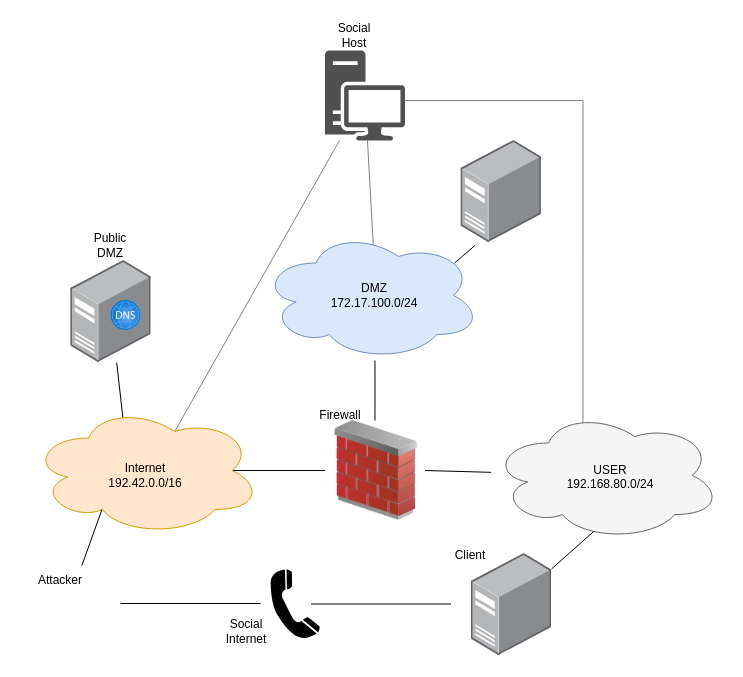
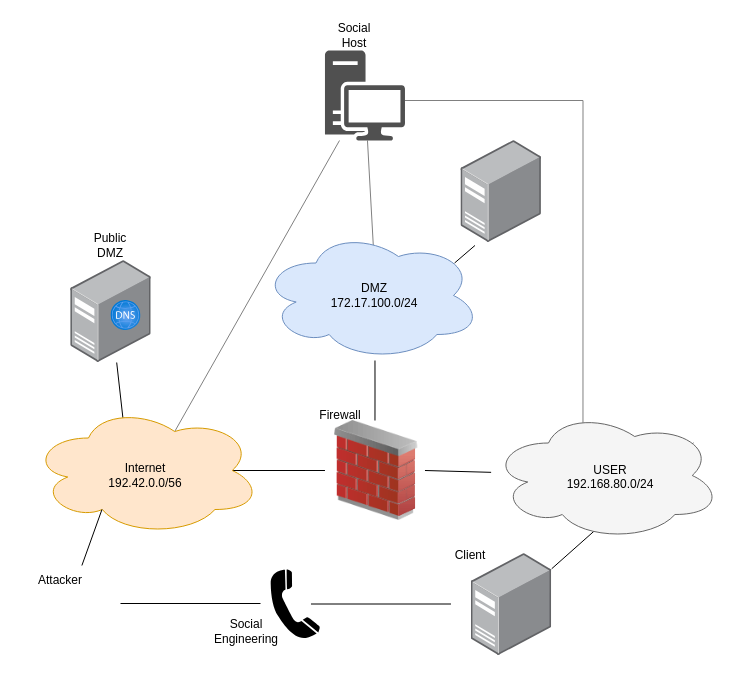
  <mxCell id="0" />
  <mxCell id="1" parent="0" />
  <mxCell id="2" style="rounded=0;orthogonalLoop=1;jettySize=auto;html=1;exitX=1;exitY=0.5;exitDx=0;exitDy=0;endArrow=none;endFill=0;" parent="1" source="4" target="15" edge="1"><mxGeometry relative="1" as="geometry" /></mxCell>
  <mxCell id="3" style="edgeStyle=orthogonalEdgeStyle;rounded=0;orthogonalLoop=1;jettySize=auto;html=1;exitX=0.5;exitY=0;exitDx=0;exitDy=0;endArrow=none;endFill=0;" parent="1" source="4" edge="1"><mxGeometry relative="1" as="geometry"><mxPoint x="374.47" y="360" as="targetPoint" /></mxGeometry></mxCell>
  <mxCell id="4" value="" style="image;html=1;image=img/lib/clip_art/networking/Firewall_02_128x128.png;direction=east;flipH=1;" parent="1" vertex="1"><mxGeometry x="324.47" y="420" width="100" height="100" as="geometry" /></mxCell>
  <mxCell id="5" style="edgeStyle=orthogonalEdgeStyle;rounded=0;orthogonalLoop=1;jettySize=auto;html=1;exitX=0.875;exitY=0.5;exitDx=0;exitDy=0;exitPerimeter=0;endArrow=none;endFill=0;" parent="1" source="9" target="4" edge="1"><mxGeometry relative="1" as="geometry" /></mxCell>
  <mxCell id="6" style="rounded=0;orthogonalLoop=1;jettySize=auto;html=1;exitX=0.4;exitY=0.1;exitDx=0;exitDy=0;exitPerimeter=0;endArrow=none;endFill=0;" parent="1" source="9" target="16" edge="1"><mxGeometry relative="1" as="geometry" /></mxCell>
  <mxCell id="7" style="rounded=0;orthogonalLoop=1;jettySize=auto;html=1;exitX=0.625;exitY=0.2;exitDx=0;exitDy=0;exitPerimeter=0;strokeColor=none;" parent="1" source="9" target="27" edge="1"><mxGeometry relative="1" as="geometry" /></mxCell>
  <mxCell id="8" style="rounded=0;orthogonalLoop=1;jettySize=auto;html=1;exitX=0.625;exitY=0.2;exitDx=0;exitDy=0;exitPerimeter=0;endArrow=none;endFill=0;strokeColor=#808080;" parent="1" source="9" target="27" edge="1"><mxGeometry relative="1" as="geometry" /></mxCell>
  <mxCell id="9" value="" style="ellipse;shape=cloud;whiteSpace=wrap;html=1;fillColor=#ffe6cc;strokeColor=#d79b00;" parent="1" vertex="1"><mxGeometry x="30.47" y="405" width="230" height="130" as="geometry" /></mxCell>
  <mxCell id="10" style="rounded=0;orthogonalLoop=1;jettySize=auto;html=1;exitX=0.5;exitY=0;exitDx=0;exitDy=0;endArrow=none;endFill=0;strokeColor=#808080;" parent="1" source="19" target="27" edge="1"><mxGeometry relative="1" as="geometry" /></mxCell>
  <mxCell id="11" style="rounded=0;orthogonalLoop=1;jettySize=auto;html=1;exitX=0.88;exitY=0.25;exitDx=0;exitDy=0;exitPerimeter=0;entryX=0.174;entryY=1.029;entryDx=0;entryDy=0;entryPerimeter=0;endArrow=none;endFill=0;" parent="1" source="12" target="29" edge="1"><mxGeometry relative="1" as="geometry" /></mxCell>
  <mxCell id="12" value="" style="ellipse;shape=cloud;whiteSpace=wrap;html=1;fillColor=#dae8fc;strokeColor=#6c8ebf;" parent="1" vertex="1"><mxGeometry x="260.47" y="230" width="220" height="130" as="geometry" /></mxCell>
  <mxCell id="13" style="edgeStyle=orthogonalEdgeStyle;rounded=0;orthogonalLoop=1;jettySize=auto;html=1;exitX=0.4;exitY=0.1;exitDx=0;exitDy=0;exitPerimeter=0;endArrow=none;endFill=0;strokeColor=#808080;" parent="1" source="15" target="27" edge="1"><mxGeometry relative="1" as="geometry"><Array as="points"><mxPoint x="582.47" y="100" /></Array></mxGeometry></mxCell>
  <mxCell id="14" style="rounded=0;orthogonalLoop=1;jettySize=auto;html=1;exitX=0.88;exitY=0.25;exitDx=0;exitDy=0;exitPerimeter=0;endArrow=none;endFill=0;" parent="1" source="15" target="30" edge="1"><mxGeometry relative="1" as="geometry" /></mxCell>
  <mxCell id="15" value="" style="ellipse;shape=cloud;whiteSpace=wrap;html=1;fillColor=#f5f5f5;fontColor=#333333;strokeColor=#666666;" parent="1" vertex="1"><mxGeometry x="490.47" y="410" width="230" height="130" as="geometry" /></mxCell>
  <mxCell id="16" value="" style="image;points=[];aspect=fixed;html=1;align=center;shadow=0;dashed=0;image=img/lib/allied_telesis/computer_and_terminals/Server_Desktop.svg;" parent="1" vertex="1"><mxGeometry x="70.23" y="260" width="80.47" height="102" as="geometry" /></mxCell>
  <mxCell id="17" value="" style="image;aspect=fixed;html=1;points=[];align=center;fontSize=12;image=img/lib/azure2/networking/DNS_Zones.svg;" parent="1" vertex="1"><mxGeometry x="110.47" y="300" width="30" height="30" as="geometry" /></mxCell>
- <mxCell id="18" value="&lt;div&gt;Internet&lt;/div&gt;&lt;div&gt;192.42.0.0/16&lt;/div&gt;" style="text;strokeColor=none;align=center;fillColor=none;html=1;verticalAlign=middle;whiteSpace=wrap;rounded=0;" parent="1" vertex="1"><mxGeometry x="100.47" y="455" width="90" height="40" as="geometry" /></mxCell>
+ <mxCell id="18" value="&lt;div&gt;Internet&lt;/div&gt;&lt;div&gt;192.42.0.0/56&lt;/div&gt;" style="text;strokeColor=none;align=center;fillColor=none;html=1;verticalAlign=middle;whiteSpace=wrap;rounded=0;" parent="1" vertex="1"><mxGeometry x="100.47" y="455" width="90" height="40" as="geometry" /></mxCell>
  <mxCell id="19" value="&lt;div&gt;DMZ&lt;br&gt;    172.17.100.0/24&lt;/div&gt;" style="text;strokeColor=none;align=center;fillColor=none;html=1;verticalAlign=middle;whiteSpace=wrap;rounded=0;" parent="1" vertex="1"><mxGeometry x="329.47" y="275" width="90" height="40" as="geometry" /></mxCell>
  <mxCell id="20" value="&lt;div&gt;USER&lt;/div&gt;&lt;div&gt;192.168.80.0/24&lt;br/&gt;  &lt;br&gt;&lt;/div&gt;" style="text;strokeColor=none;align=center;fillColor=none;html=1;verticalAlign=middle;whiteSpace=wrap;rounded=0;" parent="1" vertex="1"><mxGeometry x="565.47" y="464" width="90" height="40" as="geometry" /></mxCell>
  <mxCell id="21" value="Public DMZ" style="text;strokeColor=none;align=center;fillColor=none;html=1;verticalAlign=middle;whiteSpace=wrap;rounded=0;" parent="1" vertex="1"><mxGeometry x="80.47" y="230" width="60" height="30" as="geometry" /></mxCell>
  <mxCell id="22" value="Firewall" style="text;strokeColor=none;align=center;fillColor=none;html=1;verticalAlign=middle;whiteSpace=wrap;rounded=0;" parent="1" vertex="1"><mxGeometry x="310.47" y="400" width="60" height="30" as="geometry" /></mxCell>
  <mxCell id="23" value="" style="shape=image;html=1;verticalAlign=top;verticalLabelPosition=bottom;labelBackgroundColor=#ffffff;imageAspect=0;aspect=fixed;image=https://cdn4.iconfinder.com/data/icons/crime-and-security-24/64/57-128.png" parent="1" vertex="1"><mxGeometry x="350.47" y="455" width="40" height="40" as="geometry" /></mxCell>
  <mxCell id="24" style="rounded=0;orthogonalLoop=1;jettySize=auto;html=1;exitX=0.31;exitY=0.8;exitDx=0;exitDy=0;exitPerimeter=0;endArrow=none;endFill=0;" parent="1" target="25" edge="1"><mxGeometry relative="1" as="geometry"><mxPoint x="101.47" y="509" as="sourcePoint" /></mxGeometry></mxCell>
  <mxCell id="25" value="" style="shape=image;html=1;verticalAlign=top;verticalLabelPosition=bottom;labelBackgroundColor=#ffffff;imageAspect=0;aspect=fixed;image=https://cdn0.iconfinder.com/data/icons/kameleon-free-pack/110/Hacker-128.png" parent="1" vertex="1"><mxGeometry x="20.24" y="565" width="90" height="90" as="geometry" /></mxCell>
  <mxCell id="26" value="Attacker" style="text;strokeColor=none;align=center;fillColor=none;html=1;verticalAlign=middle;whiteSpace=wrap;rounded=0;" parent="1" vertex="1"><mxGeometry x="30.24" y="565" width="60" height="30" as="geometry" /></mxCell>
  <mxCell id="27" value="" style="sketch=0;pointerEvents=1;shadow=0;dashed=0;html=1;strokeColor=none;fillColor=#505050;labelPosition=center;verticalLabelPosition=bottom;verticalAlign=top;outlineConnect=0;align=center;shape=mxgraph.office.devices.workstation;" parent="1" vertex="1"><mxGeometry x="324.47" y="50" width="80" height="90" as="geometry" /></mxCell>
  <mxCell id="28" value="&lt;div&gt;Social&lt;/div&gt;&lt;div&gt;Host&lt;br&gt;&lt;/div&gt;" style="text;html=1;strokeColor=none;fillColor=none;align=center;verticalAlign=middle;whiteSpace=wrap;rounded=0;" parent="1" vertex="1"><mxGeometry x="324.47" y="20" width="60" height="30" as="geometry" /></mxCell>
  <mxCell id="29" value="" style="image;points=[];aspect=fixed;html=1;align=center;shadow=0;dashed=0;image=img/lib/allied_telesis/computer_and_terminals/Server_Desktop.svg;" parent="1" vertex="1"><mxGeometry x="460.47" y="140" width="80.47" height="102" as="geometry" /></mxCell>
  <mxCell id="30" value="" style="image;points=[];aspect=fixed;html=1;align=center;shadow=0;dashed=0;image=img/lib/allied_telesis/computer_and_terminals/Server_Desktop.svg;" parent="1" vertex="1"><mxGeometry x="470.71" y="553" width="80.47" height="102" as="geometry" /></mxCell>
  <mxCell id="31" value="Client" style="text;strokeColor=none;align=center;fillColor=none;html=1;verticalAlign=middle;whiteSpace=wrap;rounded=0;" parent="1" vertex="1"><mxGeometry x="440" y="540" width="60" height="30" as="geometry" /></mxCell>
  <mxCell id="32" value="" style="shape=mxgraph.signs.tech.telephone_3;html=1;pointerEvents=1;fillColor=#000000;strokeColor=none;verticalLabelPosition=bottom;verticalAlign=top;align=center;" vertex="1" parent="1"><mxGeometry x="270" y="568.75" width="49.53" height="70.5" as="geometry" /></mxCell>
  <mxCell id="33" style="rounded=0;orthogonalLoop=1;jettySize=auto;html=1;endArrow=none;endFill=0;" edge="1" parent="1"><mxGeometry relative="1" as="geometry"><mxPoint x="260" y="603" as="sourcePoint" /><mxPoint x="120" y="603" as="targetPoint" /></mxGeometry></mxCell>
  <mxCell id="34" style="rounded=0;orthogonalLoop=1;jettySize=auto;html=1;endArrow=none;endFill=0;" edge="1" parent="1"><mxGeometry relative="1" as="geometry"><mxPoint x="450.47" y="603.5" as="sourcePoint" /><mxPoint x="310.47" y="603.5" as="targetPoint" /></mxGeometry></mxCell>
- <mxCell id="35" value="Social Internet" style="text;strokeColor=none;align=center;fillColor=none;html=1;verticalAlign=middle;whiteSpace=wrap;rounded=0;" vertex="1" parent="1"><mxGeometry x="216" y="616" width="60" height="30" as="geometry" /></mxCell>
+ <mxCell id="35" value="Social Engineering" style="text;strokeColor=none;align=center;fillColor=none;html=1;verticalAlign=middle;whiteSpace=wrap;rounded=0;" vertex="1" parent="1"><mxGeometry x="216" y="616" width="60" height="30" as="geometry" /></mxCell>
